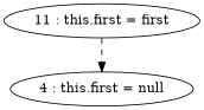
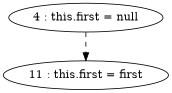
  digraph {
    "4 : this.first = null"
    "11 : this.first = first"
-   "11 : this.first = first" -> "4 : this.first = null" [style=dashed]
+   "4 : this.first = null" -> "11 : this.first = first" [style=dashed]
  }
